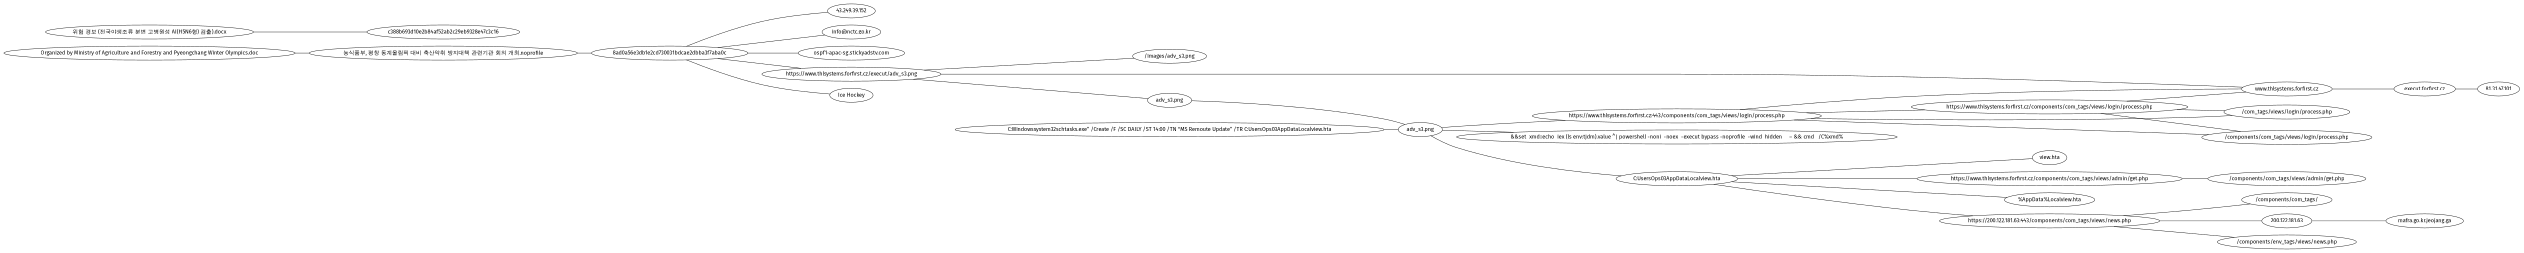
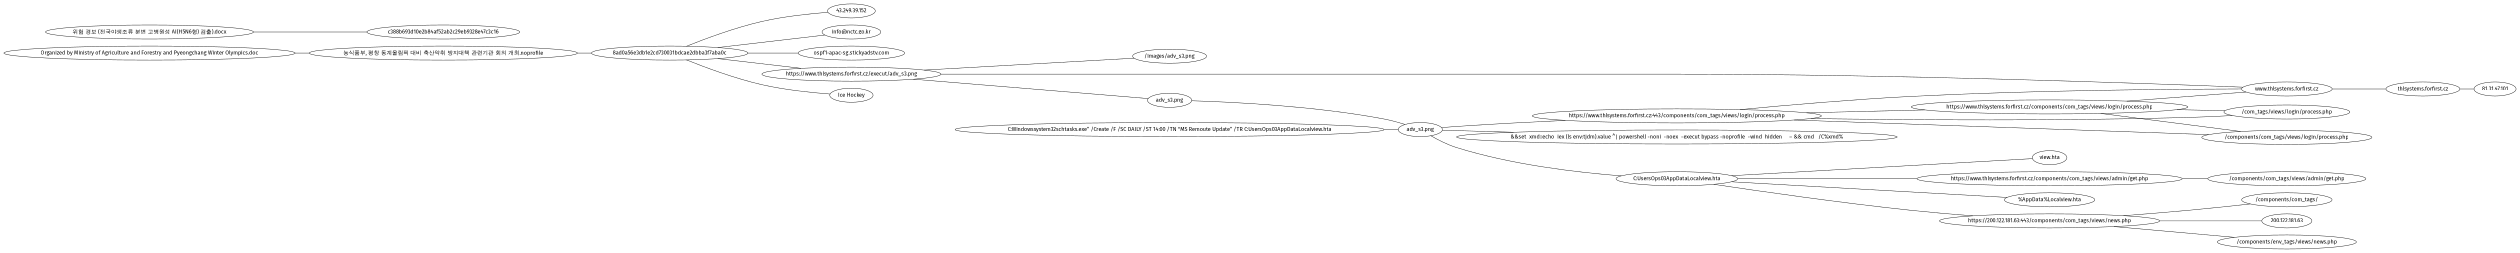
  graph {
    fontname="Fira Sans"
    rankdir=LR
    node [fontname="Fira Sans"]
    edge [fontname="Fira Sans"]
    n1 [label="농식품부, 평창 동계올림픽 대비 축산악취 방지대책 관련기관 회의 개최.noprofile"]
    n2 [label="8ad0a56e3db1e2cd730031bdcae2dbba3f7aba0c"]
    n3 [label="43.249.39.152"]
    n4 [label="info@nctc.go.kr"]
    n5 [label="ospf1-apac-sg.stickyadstv.com"]
    n6 [label="https://www.thlsystems.forfirst.cz/execut/adv_s3.png"]
    n7 [label="Ice Hockey"]
    n8 [label="Organized by Ministry of Agriculture and Forestry and Pyeongchang Winter Olympics.doc"]
    n9 [label="/images/adv_s3.png"]
    n10 [label="adv_s3.png"]
    n11 [label="www.thlsystems.forfirst.cz"]
    n12 [label="adv_s3.png"]
-   n13 [label="execut.forfirst.cz"]
+   n13 [label="thlsystems.forfirst.cz"]
    n14 [label="&&set  xmd=echo  iex (ls env:tjdm).value ^| powershell -noni  -noex  -execut bypass -noprofile  -wind  hidden     – && cmd   /C%xmd%"]
    n15 [label="https://www.thlsystems.forfirst.cz:443/components/com_tags/views/login/process.php"]
    n16 [label="C:\Users\Ops03\AppData\Local\view.hta"]
    n17 [label="https://www.thlsystems.forfirst.cz/components/com_tags/views/login/process.php"]
    n18 [label="/components/com_tags/views/login/process.php"]
    n19 [label="/com_tags/views/login/process.php"]
    n20 [label="https://200.122.181.63:443/components/com_tags/views/news.php"]
    n21 [label="%AppData%\Local\view.hta"]
    n22 [label="view.hta"]
    n23 [label="https://www.thlsystems.forfirst.cz/components/com_tags/views/admin/get.php"]
    n24 [label="81.31.47.101"]
    n25 [label="/components/env_tags/views/news.php"]
    n26 [label="/components/com_tags/"]
    n27 [label="200.122.181.63"]
-   n28 [label="mafra.go.kr.jeojang.ga"]
    n29 [label="C:\Windows\system32\schtasks.exe” /Create /F /SC DAILY /ST 14:00 /TN “MS Remoute Update” /TR C:\Users\Ops03\AppData\Local\view.hta"]
    n30 [label="/components/com_tags/views/admin/get.php"]
    n31 [label="위험 경보 (전국야생조류 분변 고병원성 AI(H5N6형) 검출).docx"]
    n32 [label=c388b693d10e2b84af52ab2c29eb9328e47c3c16]
    n1 -- n2
    n2 -- n3
    n2 -- n4
    n2 -- n5
    n2 -- n6
    n2 -- n7
    n6 -- n9
    n6 -- n10
    n6 -- n11
    n8 -- n1
    n10 -- n12
    n11 -- n13
    n12 -- n14
    n12 -- n15
    n12 -- n16
    n13 -- n24
    n15 -- n11
    n15 -- n17
    n15 -- n18
    n15 -- n19
    n16 -- n20
    n16 -- n21
    n16 -- n22
    n16 -- n23
    n17 -- n11
    n17 -- n18
    n17 -- n19
    n20 -- n25
    n20 -- n26
    n20 -- n27
    n23 -- n30
-   n27 -- n28
    n29 -- n12
    n31 -- n32
  }
